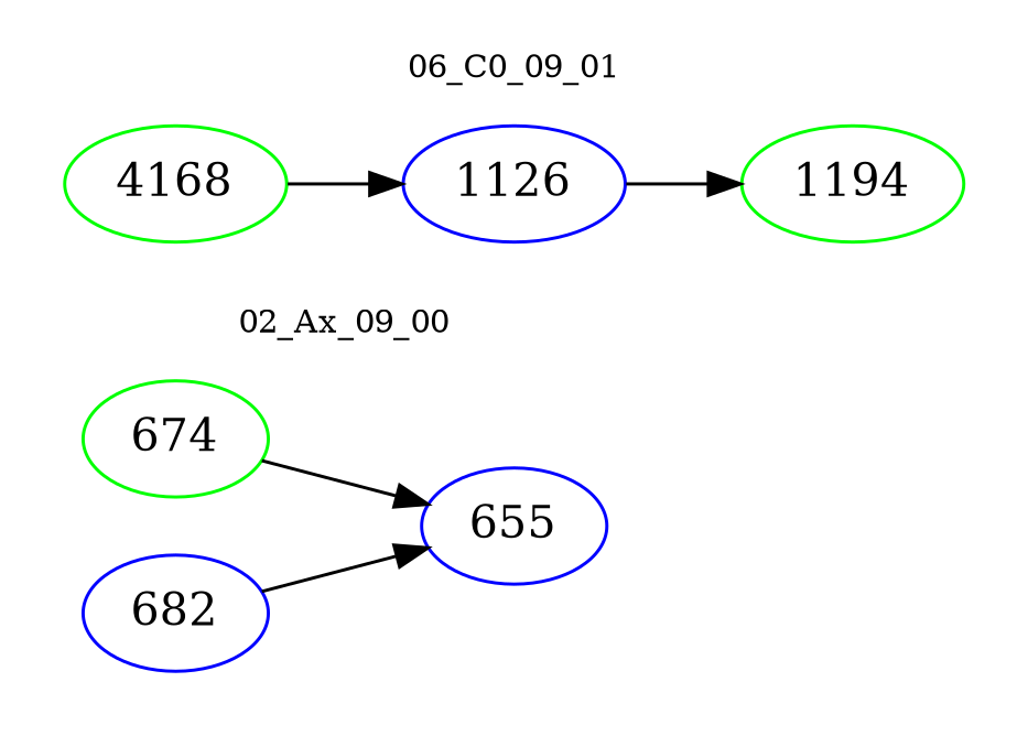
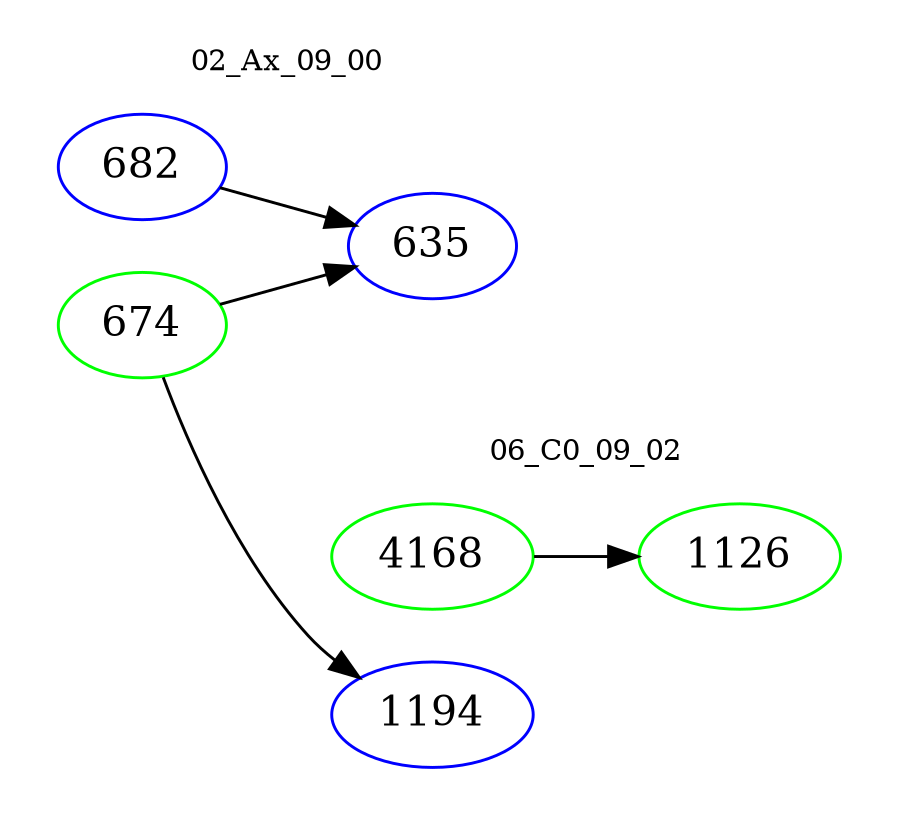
  digraph {
    rankdir=LR
    node [color=blue]
    edge [color=black]
    n1 [color=green label=674]
-   n2 [label=655]
+   n2 [label=635]
    n3 [label=682]
    n4 [color=green label=4168]
-   n5 [label=1126]
-   n6 [color=green label=1194]
+   n5 [color=green label=1126]
+   n6 [label=1194]
    subgraph cluster_1 {
      color=white
      fontsize=10
      label="02_Ax_09_00"
      n1
      n2
      n3
    }
    subgraph cluster_2 {
      color=white
      fontsize=10
-     label="06_C0_09_01"
+     label="06_C0_09_02"
      n4
      n5
      n6
    }
    n1 -> n2
    n3 -> n2
    n4 -> n5
-   n5 -> n6
+   n1 -> n6
  }
